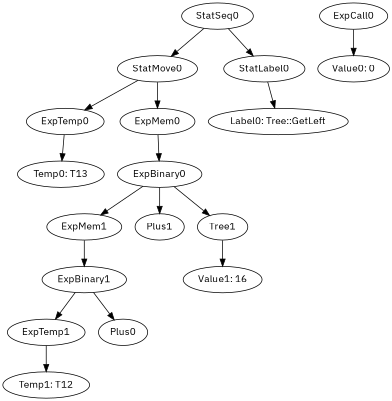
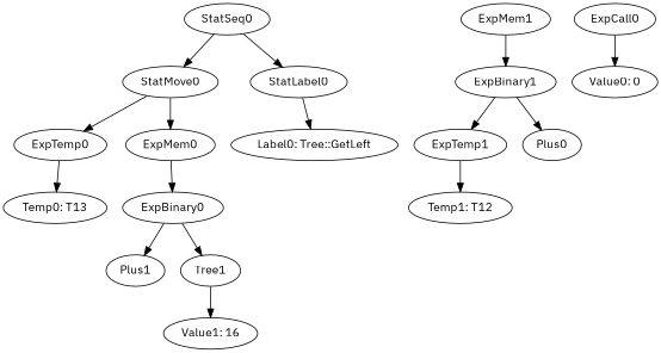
  digraph {
    fontname="IBM Plex Sans"
    ordering=out
    node [fontname="IBM Plex Sans"]
    edge [fontname="IBM Plex Sans"]
    StatMove0
    ExpTemp0
    ExpMem0
    "Temp0: T13"
    ExpBinary0
    ExpMem1
    Plus1
    n8 [label=Tree1]
    ExpBinary1
    "Value1: 16"
    ExpTemp1
    Plus0
    StatSeq0
    StatLabel0
    "Label0: Tree::GetLeft"
    "Temp1: T12"
    ExpCall0
    "Value0: 0"
    StatMove0 -> ExpTemp0
    StatMove0 -> ExpMem0
    ExpTemp0 -> "Temp0: T13"
    ExpMem0 -> ExpBinary0
-   ExpBinary0 -> ExpMem1
    ExpBinary0 -> Plus1
    ExpBinary0 -> n8
    ExpMem1 -> ExpBinary1
    n8 -> "Value1: 16"
    ExpBinary1 -> ExpTemp1
    ExpBinary1 -> Plus0
    ExpTemp1 -> "Temp1: T12"
    StatSeq0 -> StatMove0
    StatSeq0 -> StatLabel0
    StatLabel0 -> "Label0: Tree::GetLeft"
    ExpCall0 -> "Value0: 0"
  }
